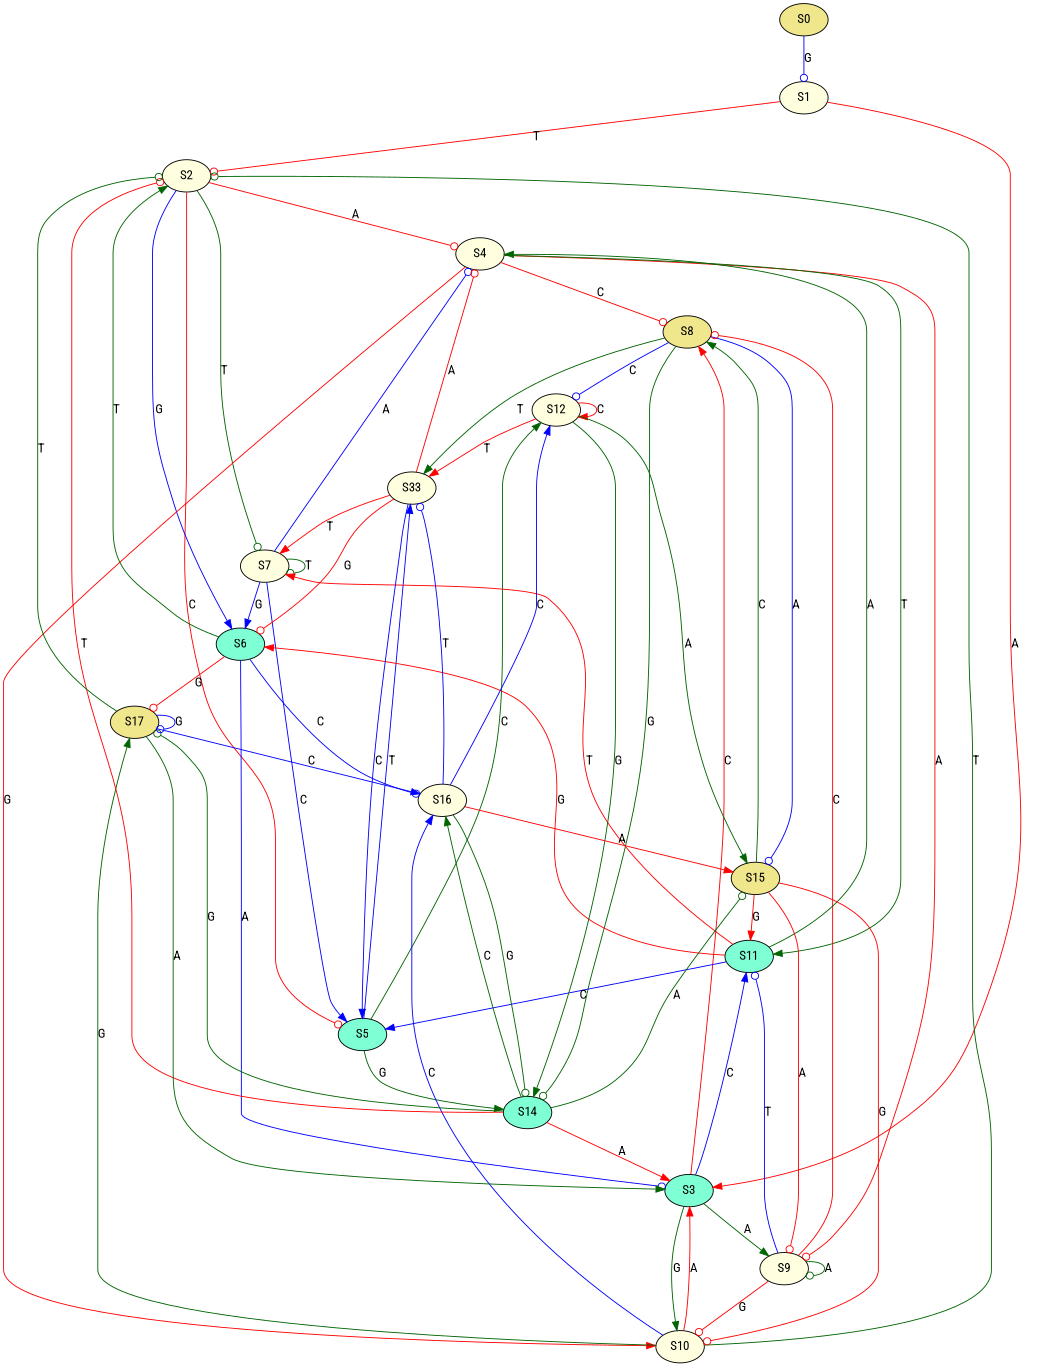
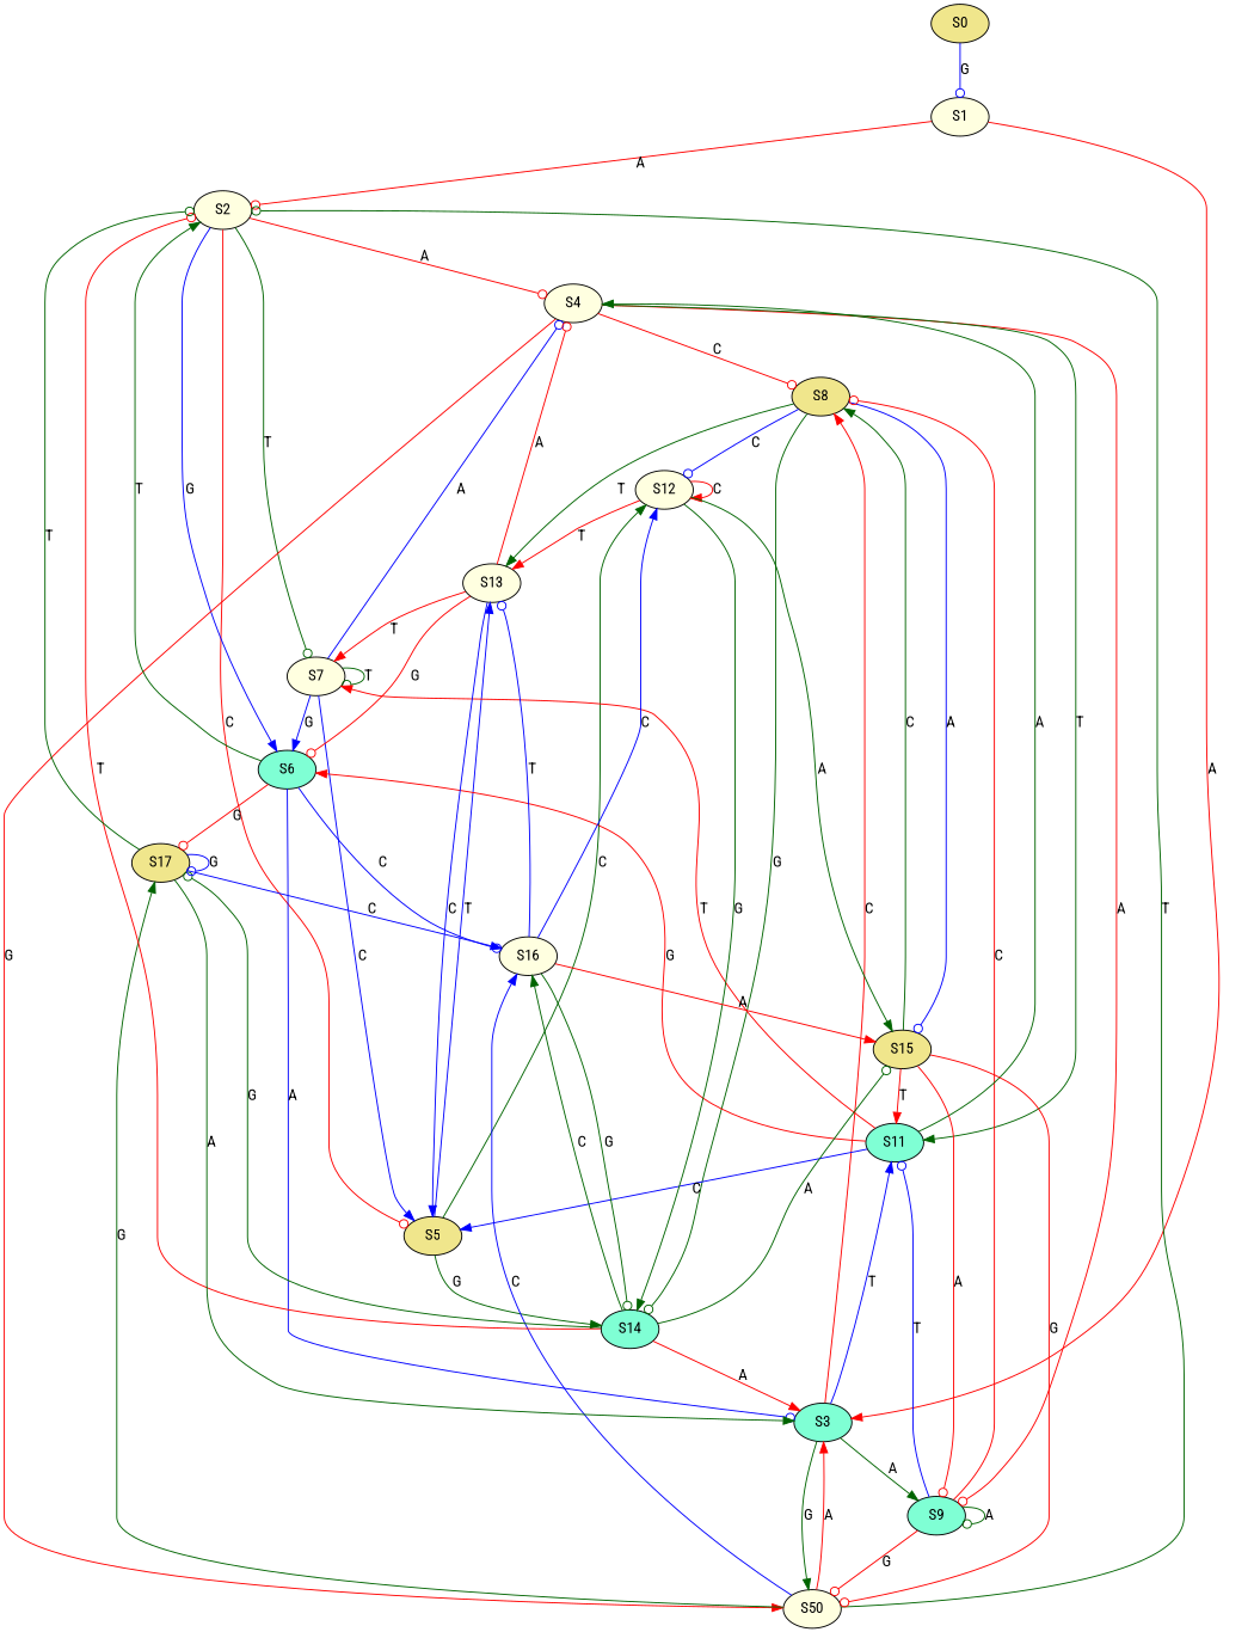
  strict digraph {
    fontname="Roboto Condensed"
    node [fillcolor=lightyellow fontname="Roboto Condensed" style=filled]
    edge [arrowhead=normal color=red fontname="Roboto Condensed"]
    S0 [fillcolor=khaki]
    S1
    S2
    S3 [fillcolor=aquamarine]
    S4
-   S5 [fillcolor=aquamarine]
+   S5 [fillcolor=khaki]
    S6 [fillcolor=aquamarine]
    S7
    S8 [fillcolor=khaki]
-   S9
-   S10
+   S9 [fillcolor=aquamarine]
+   S10 [label=S50]
    S11 [fillcolor=aquamarine]
    S12
-   S13 [label=S33]
+   S13
    S14 [fillcolor=aquamarine]
    S16
    S17 [fillcolor=khaki]
    S15 [fillcolor=khaki]
    S0 -> S1 [arrowhead=odot color=blue label=G]
-   S1 -> S2 [arrowhead=odot label=T]
+   S1 -> S2 [arrowhead=odot label=A]
    S1 -> S3 [label=A]
    S2 -> S4 [arrowhead=odot label=A]
    S2 -> S5 [arrowhead=odot label=C]
    S2 -> S6 [color=blue label=G]
    S2 -> S7 [arrowhead=odot color=darkgreen label=T]
    S3 -> S8 [label=C]
    S3 -> S9 [color=darkgreen label=A]
    S3 -> S10 [color=darkgreen label=G]
-   S3 -> S11 [color=blue label=C]
+   S3 -> S11 [color=blue label=T]
    S4 -> S8 [arrowhead=odot label=C]
    S4 -> S9 [arrowhead=odot label=A]
    S4 -> S10 [label=G]
    S4 -> S11 [color=darkgreen label=T]
    S5 -> S12 [color=darkgreen label=C]
    S5 -> S13 [color=blue label=T]
    S5 -> S14 [color=darkgreen label=G]
    S6 -> S2 [color=darkgreen label=T]
    S6 -> S3 [arrowhead=odot color=blue label=A]
    S6 -> S16 [arrowhead=odot color=blue label=C]
    S6 -> S17 [arrowhead=odot label=G]
    S7 -> S4 [arrowhead=odot color=blue label=A]
    S7 -> S5 [color=blue label=C]
    S7 -> S6 [color=blue label=G]
    S7 -> S7 [arrowhead=odot color=darkgreen label=T]
    S8 -> S12 [arrowhead=odot color=blue label=C]
    S8 -> S13 [color=darkgreen label=T]
    S8 -> S14 [arrowhead=odot color=darkgreen label=G]
    S8 -> S15 [arrowhead=odot color=blue label=A]
    S9 -> S8 [arrowhead=odot label=C]
    S9 -> S9 [arrowhead=odot color=darkgreen label=A]
    S9 -> S10 [arrowhead=odot label=G]
    S9 -> S11 [arrowhead=odot color=blue label=T]
    S10 -> S2 [arrowhead=odot color=darkgreen label=T]
    S10 -> S3 [label=A]
    S10 -> S16 [color=blue label=C]
    S10 -> S17 [color=darkgreen label=G]
    S11 -> S4 [color=darkgreen label=A]
    S11 -> S5 [color=blue label=C]
    S11 -> S6 [label=G]
    S11 -> S7 [label=T]
    S12 -> S12 [label=C]
    S12 -> S13 [label=T]
    S12 -> S14 [color=darkgreen label=G]
    S12 -> S15 [color=darkgreen label=A]
    S13 -> S4 [arrowhead=odot label=A]
    S13 -> S5 [color=blue label=C]
    S13 -> S6 [arrowhead=odot label=G]
    S13 -> S7 [label=T]
    S14 -> S2 [arrowhead=odot label=T]
    S14 -> S3 [label=A]
    S14 -> S16 [color=darkgreen label=C]
    S14 -> S17 [arrowhead=odot color=darkgreen label=G]
    S14 -> S15 [arrowhead=odot color=darkgreen label=A]
    S16 -> S12 [color=blue label=C]
    S16 -> S13 [arrowhead=odot color=blue label=T]
    S16 -> S14 [arrowhead=odot color=darkgreen label=G]
    S16 -> S15 [label=A]
    S17 -> S2 [arrowhead=odot color=darkgreen label=T]
    S17 -> S3 [color=darkgreen label=A]
    S17 -> S16 [color=blue label=C]
    S17 -> S17 [arrowhead=odot color=blue label=G]
    S15 -> S8 [color=darkgreen label=C]
    S15 -> S9 [arrowhead=odot label=A]
    S15 -> S10 [arrowhead=odot label=G]
-   S15 -> S11 [label=G]
+   S15 -> S11 [label=T]
  }
